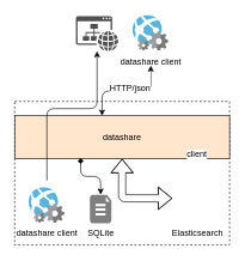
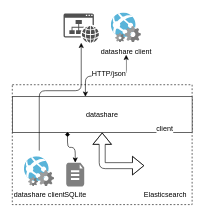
  <mxCell id="0" />
  <mxCell id="1" parent="0" />
  <mxCell id="2" value="" style="rounded=0;whiteSpace=wrap;html=1;dashed=1;" vertex="1" parent="1"><mxGeometry x="20" y="140.5" width="300" height="200" as="geometry" /></mxCell>
  <mxCell id="3" value="" style="pointerEvents=1;shadow=0;dashed=0;html=1;strokeColor=none;fillColor=#505050;labelPosition=center;verticalLabelPosition=bottom;verticalAlign=top;outlineConnect=0;align=center;shape=mxgraph.office.concepts.website;" vertex="1" parent="1"><mxGeometry x="105.5" y="21.5" width="59" height="49" as="geometry" /></mxCell>
  <mxCell id="4" value="datashare client" style="aspect=fixed;html=1;perimeter=none;align=center;shadow=0;dashed=0;image;fontSize=12;image=img/lib/mscae/WebApp_WebJobs.svg;" vertex="1" parent="1"><mxGeometry x="40" y="260.5" width="50" height="50" as="geometry" /></mxCell>
  <mxCell id="5" value="datashare client" style="aspect=fixed;html=1;perimeter=none;align=center;shadow=0;dashed=0;image;fontSize=12;image=img/lib/mscae/WebApp_WebJobs.svg;" vertex="1" parent="1"><mxGeometry x="185" y="20.5" width="50" height="50" as="geometry" /></mxCell>
  <mxCell id="6" value="Elasticsearch" style="shape=image;html=1;verticalAlign=top;verticalLabelPosition=bottom;labelBackgroundColor=#ffffff;imageAspect=0;aspect=fixed;image=https://cdn4.iconfinder.com/data/icons/logos-brands-5/24/elasticsearch-128.png" vertex="1" parent="1"><mxGeometry x="240" y="240.5" width="70" height="70" as="geometry" /></mxCell>
  <mxCell id="7" value="" style="group" vertex="1" connectable="0" parent="1"><mxGeometry x="20" y="160.5" width="300" height="60" as="geometry" /></mxCell>
- <mxCell id="8" value="datashare" style="rounded=0;whiteSpace=wrap;html=1;fillColor=#ffe6cc;" vertex="1" parent="7"><mxGeometry width="300" height="60" as="geometry" /></mxCell>
+ <mxCell id="8" value="datashare" style="rounded=0;whiteSpace=wrap;html=1;" vertex="1" parent="7"><mxGeometry width="300" height="60" as="geometry" /></mxCell>
  <mxCell id="9" value="" style="shape=image;html=1;verticalAlign=top;verticalLabelPosition=bottom;labelBackgroundColor=#ffffff;imageAspect=0;aspect=fixed;image=https://cdn3.iconfinder.com/data/icons/logos-and-brands-adobe/512/181_Java-128.png" vertex="1" parent="7"><mxGeometry x="70" y="5" width="50" height="50" as="geometry" /></mxCell>
  <mxCell id="10" value="&lt;div&gt;client&lt;/div&gt;" style="shape=image;html=1;verticalAlign=top;verticalLabelPosition=bottom;labelBackgroundColor=#ffffff;imageAspect=0;aspect=fixed;image=https://cdn2.iconfinder.com/data/icons/amazon-aws-stencils/100/App_Services_copy_Amazon_SQS_Queue-128.png" vertex="1" parent="7"><mxGeometry x="233" y="-2" width="42" height="42" as="geometry" /></mxCell>
  <mxCell id="11" value="" style="edgeStyle=elbowEdgeStyle;elbow=vertical;endArrow=classic;html=1;" edge="1" parent="1" target="3"><mxGeometry width="50" height="50" relative="1" as="geometry"><mxPoint x="65" y="250.5" as="sourcePoint" /><mxPoint x="70" y="300.5" as="targetPoint" /><Array as="points"><mxPoint x="100" y="150.5" /></Array></mxGeometry></mxCell>
  <mxCell id="12" value="" style="edgeStyle=segmentEdgeStyle;endArrow=classic;html=1;shadow=0;shape=flexArrow;startArrow=block;comic=0;" edge="1" parent="1" target="6"><mxGeometry width="50" height="50" relative="1" as="geometry"><mxPoint x="170" y="220.5" as="sourcePoint" /><mxPoint x="70" y="360.5" as="targetPoint" /><Array as="points"><mxPoint x="170" y="275.5" /></Array></mxGeometry></mxCell>
- <mxCell id="13" value="&lt;div&gt;SQLite&lt;/div&gt;" style="pointerEvents=1;shadow=0;dashed=0;html=1;strokeColor=none;labelPosition=center;verticalLabelPosition=bottom;verticalAlign=top;align=center;shape=mxgraph.azure.file_2;fillColor=#7F7F7F;" vertex="1" parent="1"><mxGeometry x="125" y="270.5" width="30" height="40" as="geometry" /></mxCell>
+ <mxCell id="13" value="&lt;div&gt;SQLite&lt;/div&gt;" style="pointerEvents=1;shadow=0;dashed=0;html=1;strokeColor=none;labelPosition=center;verticalLabelPosition=bottom;verticalAlign=top;align=center;shape=mxgraph.azure.file_2;fillColor=#7F7F7F;" vertex="1" parent="1"><mxGeometry x="110" y="270.5" width="30" height="40" as="geometry" /></mxCell>
  <mxCell id="14" value="" style="edgeStyle=elbowEdgeStyle;elbow=vertical;endArrow=diamond;html=1;shadow=0;entryX=0.307;entryY=0.983;entryDx=0;entryDy=0;entryPerimeter=0;exitX=0.5;exitY=0;exitDx=0;exitDy=0;exitPerimeter=0;startArrow=classic;startFill=1;" edge="1" parent="1" source="13" target="8"><mxGeometry width="50" height="50" relative="1" as="geometry"><mxPoint x="20" y="410.5" as="sourcePoint" /><mxPoint x="70" y="360.5" as="targetPoint" /></mxGeometry></mxCell>
  <mxCell id="15" value="" style="edgeStyle=elbowEdgeStyle;elbow=vertical;endArrow=classic;html=1;shadow=0;startArrow=classic;startFill=1;" edge="1" parent="1"><mxGeometry width="50" height="50" relative="1" as="geometry"><mxPoint x="142" y="160.5" as="sourcePoint" /><mxPoint x="210" y="90.5" as="targetPoint" /></mxGeometry></mxCell>
  <mxCell id="16" value="&lt;div&gt;&lt;br&gt;&lt;/div&gt;&lt;div&gt;HTTP/json&lt;br&gt;&lt;/div&gt;" style="text;html=1;resizable=0;points=[];align=center;verticalAlign=middle;labelBackgroundColor=#ffffff;" vertex="1" connectable="0" parent="15"><mxGeometry x="0.338" y="3" relative="1" as="geometry"><mxPoint x="-19" y="-10" as="offset" /></mxGeometry></mxCell>
